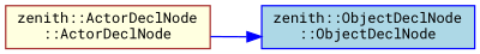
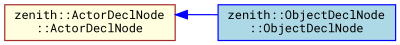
  digraph {
    rankdir=RL
    fontname="Roboto Mono"
    node [fontname="Roboto Mono" fontsize=10 shape=box style=filled]
    n1 [color=blue fillcolor=lightblue fontcolor=black height=0.2 label="zenith::ObjectDeclNode\l::ObjectDeclNode" width=0.4]
    n2 [color=brown fillcolor=lightyellow height=0.2 label="zenith::ActorDeclNode\l::ActorDeclNode" width=0.4]
-   n1 -> n2 [color=blue dir=back fontname="Roboto Mono" fontsize=10 labelfontname=Helvetica labelfontsize=10 style=solid]
+   n2 -> n1 [color=blue dir=back fontname="Roboto Mono" fontsize=10 labelfontname=Helvetica labelfontsize=10 style=solid]
  }
